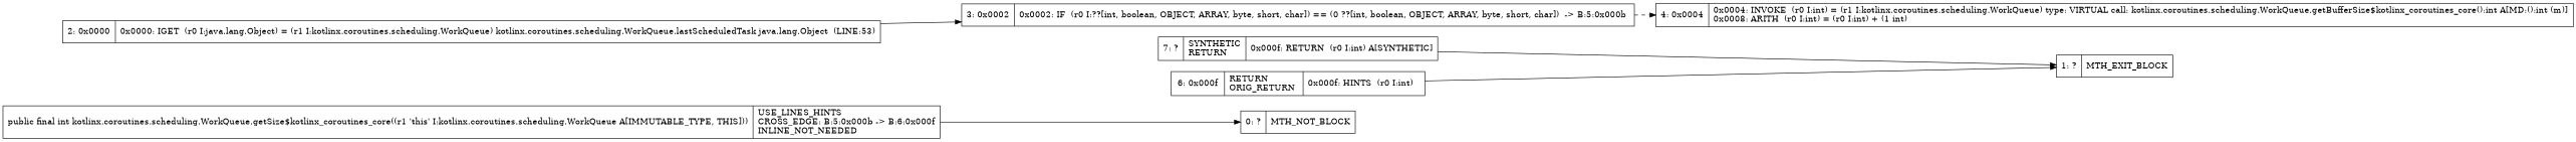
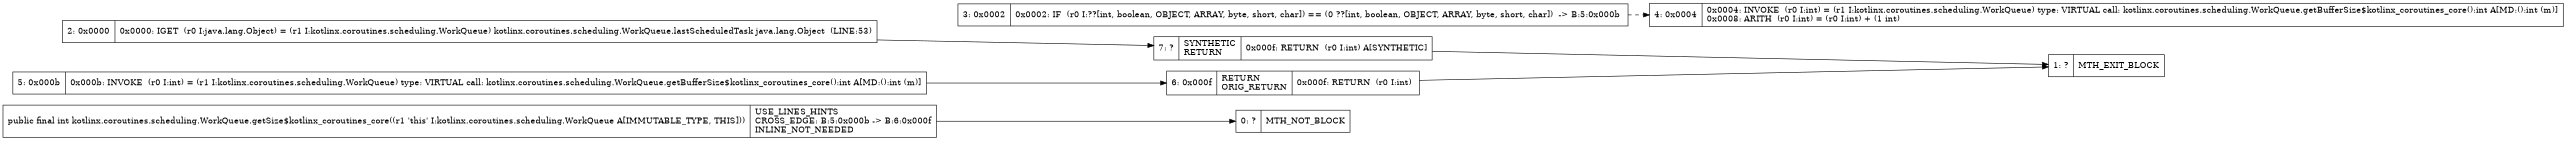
  digraph {
    rankdir=LR
    node [shape=record]
    n1 [label="{0\:\ ?|MTH_NOT_BLOCK\l}"]
    n2 [label="{2\:\ 0x0000|0x0000: IGET  (r0 I:java.lang.Object) = (r1 I:kotlinx.coroutines.scheduling.WorkQueue) kotlinx.coroutines.scheduling.WorkQueue.lastScheduledTask java.lang.Object  (LINE:53)\l}"]
    n3 [label="{3\:\ 0x0002|0x0002: IF  (r0 I:??[int, boolean, OBJECT, ARRAY, byte, short, char]) == (0 ??[int, boolean, OBJECT, ARRAY, byte, short, char])  \-\> B:5:0x000b \l}"]
    n4 [label="{4\:\ 0x0004|0x0004: INVOKE  (r0 I:int) = (r1 I:kotlinx.coroutines.scheduling.WorkQueue) type: VIRTUAL call: kotlinx.coroutines.scheduling.WorkQueue.getBufferSize$kotlinx_coroutines_core():int A[MD:():int (m)]\l0x0008: ARITH  (r0 I:int) = (r0 I:int) + (1 int) \l}"]
-   n6 [label="{6\:\ 0x000f|RETURN\lORIG_RETURN\l|0x000f: HINTS  (r0 I:int) \l}"]
+   n5 [label="{5\:\ 0x000b|0x000b: INVOKE  (r0 I:int) = (r1 I:kotlinx.coroutines.scheduling.WorkQueue) type: VIRTUAL call: kotlinx.coroutines.scheduling.WorkQueue.getBufferSize$kotlinx_coroutines_core():int A[MD:():int (m)]\l}"]
+   n6 [label="{6\:\ 0x000f|RETURN\lORIG_RETURN\l|0x000f: RETURN  (r0 I:int) \l}"]
    n7 [label="{7\:\ ?|SYNTHETIC\lRETURN\l|0x000f: RETURN  (r0 I:int) A[SYNTHETIC]\l}"]
    n8 [label="{1\:\ ?|MTH_EXIT_BLOCK\l}"]
    n9 [label="{public final int kotlinx.coroutines.scheduling.WorkQueue.getSize$kotlinx_coroutines_core((r1 'this' I:kotlinx.coroutines.scheduling.WorkQueue A[IMMUTABLE_TYPE, THIS]))  | USE_LINES_HINTS\lCROSS_EDGE: B:5:0x000b \-\> B:6:0x000f\lINLINE_NOT_NEEDED\l}"]
-   n2 -> n3
+   n2 -> n7
    n3 -> n4 [style=dashed]
+   n5 -> n6
    n6 -> n8
    n7 -> n8
    n9 -> n1
  }
